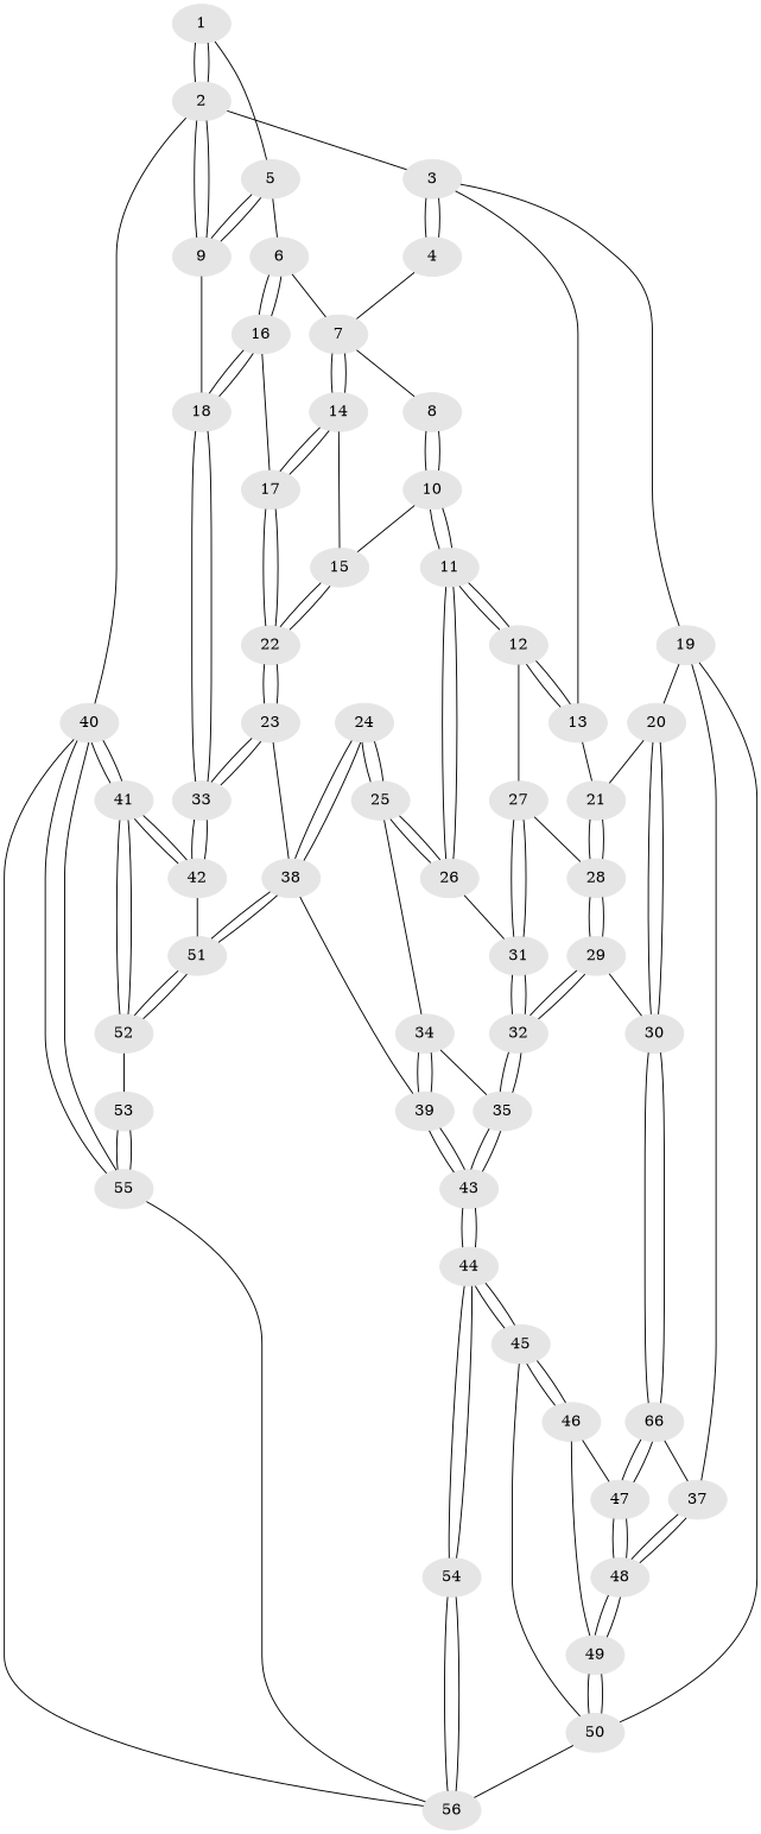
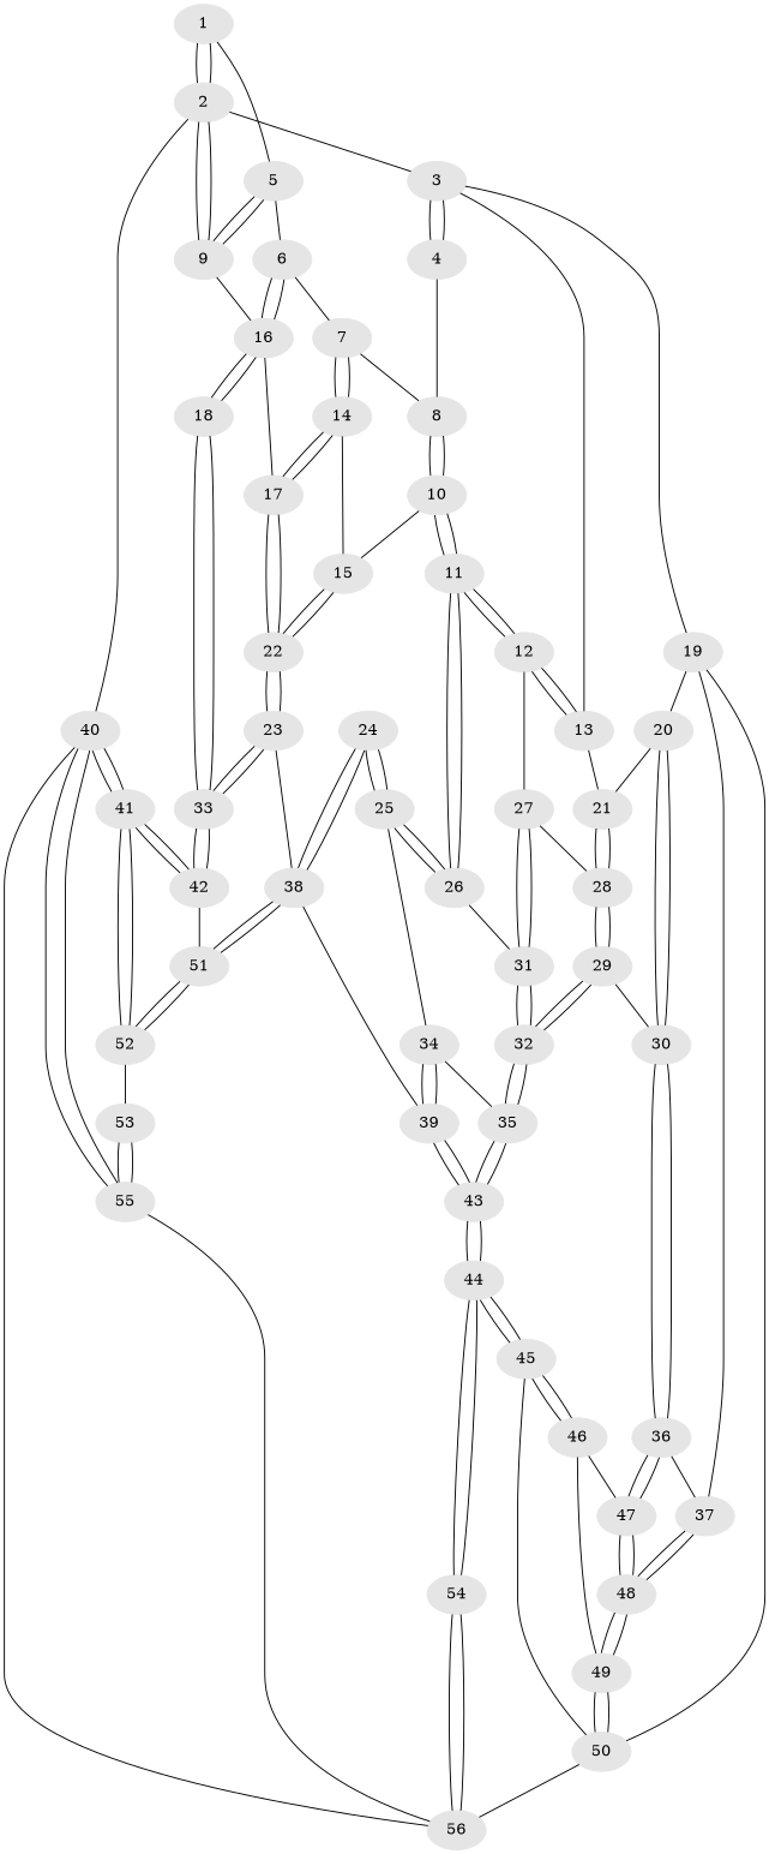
  graph {
    node [color=gray90 style=filled]
    1
    2
    5
    3
    9
    40
    6
    4
    13
    19
    18
    41
    55
    56
    8
    21
    20
    37
    50
    10
    7
    16
    14
    17
    15
    11
    33
    12
    26
    22
    27
    31
    28
    23
    42
    30
    48
-   36 [label=66]
+   36
    29
    38
    24
    25
    34
    39
    51
    35
    32
    47
    43
    44
    49
    52
    53
    45
    54
    46
    1 -- 2
    1 -- 2
    1 -- 5
    2 -- 3
    2 -- 9
    2 -- 9
    2 -- 40
    5 -- 9
    5 -- 9
    5 -- 6
    3 -- 4
    3 -- 4
    3 -- 13
    3 -- 19
-   9 -- 18
+   9 -- 16
    40 -- 41
    40 -- 41
    40 -- 55
    40 -- 55
    40 -- 56
    6 -- 7
    6 -- 16
    6 -- 16
-   4 -- 7
+   4 -- 8
    13 -- 21
    19 -- 20
    19 -- 37
    19 -- 50
    18 -- 33
    18 -- 33
    41 -- 42
    41 -- 42
    41 -- 52
    41 -- 52
    55 -- 56
    8 -- 10
    8 -- 10
    21 -- 28
    21 -- 28
    20 -- 21
    20 -- 30
    20 -- 30
    37 -- 48
    37 -- 48
    50 -- 56
    10 -- 15
    10 -- 11
    10 -- 11
    7 -- 8
    7 -- 14
    7 -- 14
    16 -- 18
    16 -- 18
    16 -- 17
    14 -- 17
    14 -- 17
    14 -- 15
    17 -- 22
    17 -- 22
    15 -- 22
    15 -- 22
    11 -- 12
    11 -- 12
    11 -- 26
    11 -- 26
    33 -- 42
    33 -- 42
    12 -- 13
    12 -- 13
    12 -- 27
    26 -- 31
    22 -- 23
    22 -- 23
    27 -- 31
    27 -- 31
    27 -- 28
    31 -- 32
    31 -- 32
    28 -- 29
    28 -- 29
    23 -- 33
    23 -- 33
    23 -- 38
    42 -- 51
    30 -- 36
    30 -- 36
    48 -- 49
    48 -- 49
    36 -- 37
    36 -- 47
    36 -- 47
    29 -- 30
    29 -- 32
    29 -- 32
    38 -- 39
    38 -- 51
    38 -- 51
    24 -- 38
    24 -- 38
    24 -- 25
    24 -- 25
    25 -- 26
    25 -- 26
    25 -- 34
    34 -- 39
    34 -- 39
    34 -- 35
    39 -- 43
    39 -- 43
    51 -- 52
    51 -- 52
    35 -- 43
    35 -- 43
    32 -- 35
    32 -- 35
    47 -- 48
    47 -- 48
    43 -- 44
    43 -- 44
    44 -- 45
    44 -- 45
    44 -- 54
    44 -- 54
    49 -- 50
    49 -- 50
    52 -- 53
    53 -- 55
    53 -- 55
    45 -- 50
    45 -- 46
    45 -- 46
    54 -- 56
    54 -- 56
    46 -- 47
    46 -- 49
  }
